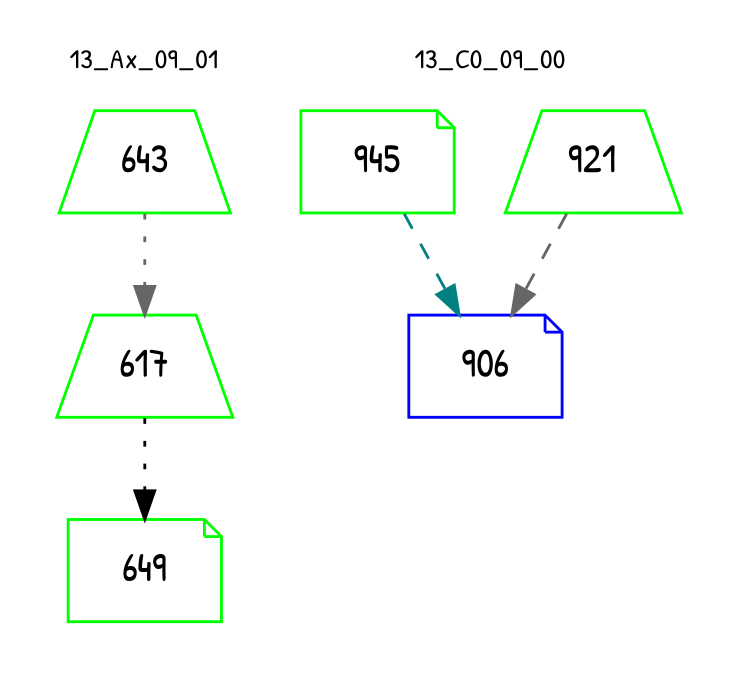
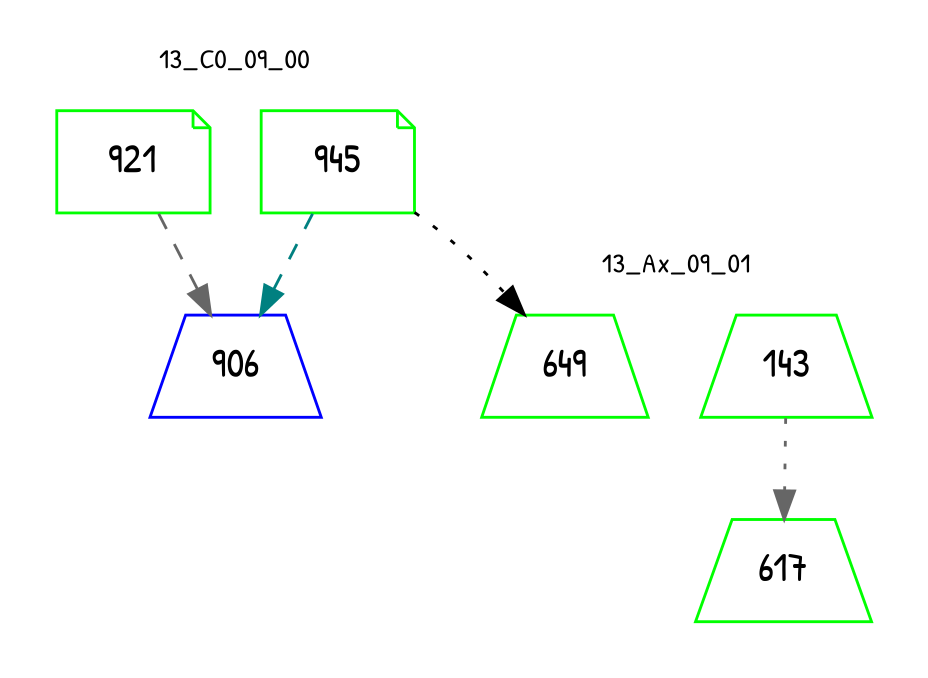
  digraph {
    fontname="Patrick Hand"
    node [color=green fontname="Patrick Hand" shape=trapezium]
    edge [color=gray40 fontname="Patrick Hand" style=dotted]
-   n1 [label=643]
+   n1 [label=143]
    n2 [label=617]
-   n3 [label=649 shape=note]
-   n4 [label=921]
-   n5 [color=blue label=906 shape=note]
+   n3 [label=649]
+   n4 [label=921 shape=note]
+   n5 [color=blue label=906]
    n6 [label=945 shape=note]
    subgraph cluster_1 {
      color=white
      fontsize=10
      label="13_Ax_09_01"
      n1
      n2
      n3
    }
    subgraph cluster_2 {
      color=white
      fontsize=10
      label="13_C0_09_00"
      n4
      n5
      n6
    }
    n1 -> n2
-   n2 -> n3 [color=black]
+   n6 -> n3 [color=black]
    n4 -> n5 [style=dashed]
    n6 -> n5 [color=teal style=dashed]
  }
